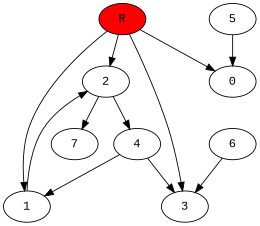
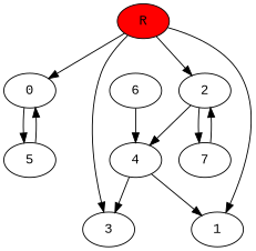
  digraph {
    fontname="Liberation Mono"
    node [fontname="Liberation Mono"]
    edge [fontname="Liberation Mono"]
    2
    7
    4
    1
    3
    n6 [label=0]
    5
    6
    R [fillcolor="#ff0000" style=filled]
    2 -> 7
    2 -> 4
-   1 -> 2
+   7 -> 2
    4 -> 1
    4 -> 3
+   n6 -> 5
    5 -> n6
-   6 -> 3
+   6 -> 4
    R -> 2
    R -> 1
    R -> 3
    R -> n6
  }
